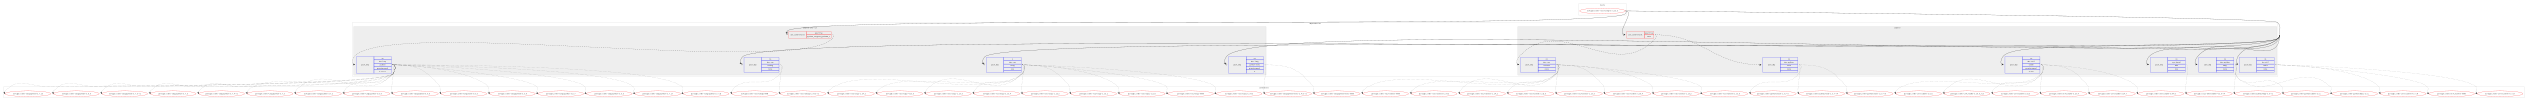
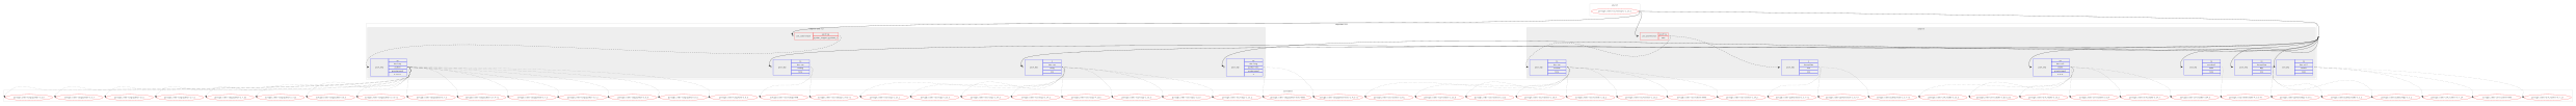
  digraph {
    compound=true
    concentrate=true
    fontname="Source Code Pro"
    fontsize=10
    newrank=true
    rankdir=TB
    ranksep=1.5
    node [color=red fontname="Source Code Pro" fontsize=10]
    edge [arrowhead=vee fontname="Source Code Pro" headport=w style=dotted tailport=e weight=100]
    n1 [label="portage://dev-ros/rostopic-1.13.5" width=4]
    n2 [color=blue label=<<TABLE BORDER="0" CELLBORDER="1" CELLSPACING="0" CELLPADDING="4" WIDTH="220"><TR><TD ROWSPAN="6" CELLPADDING="30">pack_dep</TD></TR><TR><TD WIDTH="110">no</TD></TR><TR><TD>dev-ros</TD></TR><TR><TD>rostest</TD></TR><TR><TD>none</TD></TR><TR><TD></TD></TR></TABLE>> shape=none]
    n3 [color=blue label=<<TABLE BORDER="0" CELLBORDER="1" CELLSPACING="0" CELLPADDING="4" WIDTH="220"><TR><TD ROWSPAN="6" CELLPADDING="30">pack_dep</TD></TR><TR><TD WIDTH="110">no</TD></TR><TR><TD>dev-python</TD></TR><TR><TD>nose</TD></TR><TR><TD>none</TD></TR><TR><TD></TD></TR></TABLE>> shape=none]
    n4 [label=<<TABLE BORDER="0" CELLBORDER="1" CELLSPACING="0" CELLPADDING="4"><TR><TD ROWSPAN="3" CELLPADDING="10">use_conditional</TD></TR><TR><TD>positive</TD></TR><TR><TD>test</TD></TR></TABLE>> shape=none]
    n5 [color=blue label=<<TABLE BORDER="0" CELLBORDER="1" CELLSPACING="0" CELLPADDING="4" WIDTH="220"><TR><TD ROWSPAN="6" CELLPADDING="30">pack_dep</TD></TR><TR><TD WIDTH="110">no</TD></TR><TR><TD>dev-python</TD></TR><TR><TD>empy</TD></TR><TR><TD>none</TD></TR><TR><TD></TD></TR></TABLE>> shape=none]
    n6 [color=blue label=<<TABLE BORDER="0" CELLBORDER="1" CELLSPACING="0" CELLPADDING="4" WIDTH="220"><TR><TD ROWSPAN="6" CELLPADDING="30">pack_dep</TD></TR><TR><TD WIDTH="110">no</TD></TR><TR><TD>dev-util</TD></TR><TR><TD>catkin</TD></TR><TR><TD>none</TD></TR><TR><TD></TD></TR></TABLE>> shape=none]
    n7 [color=blue label=<<TABLE BORDER="0" CELLBORDER="1" CELLSPACING="0" CELLPADDING="4" WIDTH="220"><TR><TD ROWSPAN="6" CELLPADDING="30">pack_dep</TD></TR><TR><TD WIDTH="110">no</TD></TR><TR><TD>dev-util</TD></TR><TR><TD>cmake</TD></TR><TR><TD>greaterequal</TD></TR><TR><TD>3.9.6</TD></TR></TABLE>> shape=none]
    n8 [color=blue label=<<TABLE BORDER="0" CELLBORDER="1" CELLSPACING="0" CELLPADDING="4" WIDTH="220"><TR><TD ROWSPAN="6" CELLPADDING="30">pack_dep</TD></TR><TR><TD WIDTH="110">no</TD></TR><TR><TD>sys-devel</TD></TR><TR><TD>make</TD></TR><TR><TD>none</TD></TR><TR><TD></TD></TR></TABLE>> shape=none]
    n9 [color=blue label=<<TABLE BORDER="0" CELLBORDER="1" CELLSPACING="0" CELLPADDING="4" WIDTH="220"><TR><TD ROWSPAN="6" CELLPADDING="30">pack_dep</TD></TR><TR><TD WIDTH="110">no</TD></TR><TR><TD>dev-lang</TD></TR><TR><TD>python</TD></TR><TR><TD>greaterequal</TD></TR><TR><TD>2.7.5-r2</TD></TR></TABLE>> shape=none]
    n10 [label=<<TABLE BORDER="0" CELLBORDER="1" CELLSPACING="0" CELLPADDING="4"><TR><TD ROWSPAN="3" CELLPADDING="10">use_conditional</TD></TR><TR><TD>positive</TD></TR><TR><TD>python_targets_python2_7</TD></TR></TABLE>> shape=none]
    n11 [color=blue label=<<TABLE BORDER="0" CELLBORDER="1" CELLSPACING="0" CELLPADDING="4" WIDTH="220"><TR><TD ROWSPAN="6" CELLPADDING="30">pack_dep</TD></TR><TR><TD WIDTH="110">no</TD></TR><TR><TD>dev-lang</TD></TR><TR><TD>python-exec</TD></TR><TR><TD>greaterequal</TD></TR><TR><TD>2</TD></TR></TABLE>> shape=none]
    n12 [color=blue label=<<TABLE BORDER="0" CELLBORDER="1" CELLSPACING="0" CELLPADDING="4" WIDTH="220"><TR><TD ROWSPAN="6" CELLPADDING="30">pack_dep</TD></TR><TR><TD WIDTH="110">no</TD></TR><TR><TD>dev-ros</TD></TR><TR><TD>rosbag</TD></TR><TR><TD>none</TD></TR><TR><TD></TD></TR></TABLE>> shape=none]
    n13 [color=blue label=<<TABLE BORDER="0" CELLBORDER="1" CELLSPACING="0" CELLPADDING="4" WIDTH="220"><TR><TD ROWSPAN="6" CELLPADDING="30">pack_dep</TD></TR><TR><TD WIDTH="110">no</TD></TR><TR><TD>dev-ros</TD></TR><TR><TD>rospy</TD></TR><TR><TD>none</TD></TR><TR><TD></TD></TR></TABLE>> shape=none]
    n14 [label="portage://dev-ros/rostest-1.13.0" width=4]
    n15 [label="portage://dev-ros/rostest-1.13.2" width=4]
    n16 [label="portage://dev-ros/rostest-1.18.4" width=4]
    n17 [label="portage://dev-ros/rostest-1.13.5" width=4]
    n18 [label="portage://dev-ros/rostest-1.13.6" width=4]
    n19 [label="portage://dev-ros/rostest-1.14.2" width=4]
    n20 [label="portage://dev-ros/rostest-1.14.3" width=4]
    n21 [label="portage://dev-ros/rostest-9999" width=4]
    n22 [label="portage://dev-python/nose-1.3.7-r1" width=4]
    n23 [label="portage://dev-python/nose-1.3.7-r3" width=4]
    n24 [label="portage://dev-python/nose-1.3.7-r4" width=4]
    n25 [label="portage://dev-python/empy-3.6-r1" width=4]
    n26 [label="portage://dev-python/empy-3.3.2" width=4]
    n27 [label="portage://dev-python/cmake-3.3.3" width=4]
    n28 [label="portage://dev-util/catkin-0.7.14" width=4]
    n29 [label="portage://dev-util/catkin-0.7.17" width=4]
    n30 [label="portage://dev-util/catkin-9999" width=4]
    n31 [label="portage://dev-util/cmake-3.13.5" width=4]
    n32 [label="portage://dev-util/cmake-3.94.6" width=4]
    n33 [label="portage://dev-util/cmake-3.14.7" width=4]
    n34 [label="portage://dev-util/cmake-3.15.4" width=4]
    n35 [label="portage://dev-util/cmake-3.15.5" width=4]
    n36 [label="portage://dev-util/cmake-3.16.0_rc3" width=4]
    n37 [label="portage://sys-devel/make-4.2.6-r4" width=4]
    n38 [label="portage://dev-lang/python-2.7.15" width=4]
    n39 [label="portage://dev-lang/python-2.7.16" width=4]
    n40 [label="portage://dev-lang/python-2.7.17" width=4]
    n41 [label="portage://dev-lang/python-3.5.5" width=4]
    n42 [label="portage://dev-lang/python-3.5.7" width=4]
    n43 [label="portage://dev-lang/python-3.5.9" width=4]
    n44 [label="portage://dev-lang/none-3.6.5" width=4]
    n45 [label="portage://dev-lang/python-3.6.8" width=4]
    n46 [label="portage://dev-lang/python-3.6.9" width=4]
    n47 [label="portage://dev-lang/python-3.7.2" width=4]
    n48 [label="portage://dev-lang/python-3.7.3" width=4]
    n49 [label="portage://dev-lang/python-3.7.4-r1" width=4]
    n50 [label="portage://dev-lang/python-3.7.5" width=4]
    n51 [label="portage://dev-lang/python-3.7.5-r1" width=4]
    n52 [label="portage://dev-lang/python-3.8.0" width=4]
    n53 [label="portage://dev-lang/python-exec-2.4.6-r1" width=4]
    n54 [label="portage://dev-lang/python-exec-9999" width=4]
    n55 [label="portage://dev-ros/rosbag-1.14.3-r1" width=4]
    n56 [label="portage://dev-ros/rosbag-9999" width=4]
    n57 [label="portage://dev-ros/rospy-1.13.0" width=4]
    n58 [label="portage://dev-ros/rospy-1.13.1" width=4]
    n59 [label="portage://dev-ros/rospy-1.13.2" width=4]
    n60 [label="portage://dev-ros/rospy-1.13.4" width=4]
    n61 [label="portage://dev-ros/rospy-1.13.5" width=4]
    n62 [label="portage://dev-ros/rospy-4.13.6" width=4]
    n63 [label="portage://dev-ros/rospy-1.14.2" width=4]
    n64 [label="portage://dev-ros/rospy-1.14.3" width=4]
-   n65 [label="portage://dev-ros/rospy-9999" width=4]
    subgraph cluster_1 {
      color=gray
      label=<<i>ebuild</i>>
      rank=same
      n1
    }
    subgraph cluster_2 {
      color=gray
      label=<<i>dependencies</i>>
      subgraph cluster_3 {
        color=gray
        fillcolor="#eeeeee"
        label=<<i>compile</i>>
        style=filled
        subgraph sub_4 {
          color=gray
          fillcolor="#eeeeee"
          label=<<i>compile</i>>
          style=filled
          n4
          subgraph sub_5 {
            color=gray
            fillcolor="#eeeeee"
            label=<<i>compile</i>>
            style=filled
            n2
          }
          subgraph sub_6 {
            color=gray
            fillcolor="#eeeeee"
            label=<<i>compile</i>>
            style=filled
            n3
          }
        }
        subgraph sub_7 {
          color=gray
          fillcolor="#eeeeee"
          label=<<i>compile</i>>
          style=filled
          n5
        }
        subgraph sub_8 {
          color=gray
          fillcolor="#eeeeee"
          label=<<i>compile</i>>
          style=filled
          n6
        }
        subgraph sub_9 {
          color=gray
          fillcolor="#eeeeee"
          label=<<i>compile</i>>
          style=filled
          n7
        }
        subgraph sub_10 {
          color=gray
          fillcolor="#eeeeee"
          label=<<i>compile</i>>
          style=filled
          n8
        }
      }
      subgraph cluster_11 {
        color=gray
        fillcolor="#eeeeee"
        label=<<i>compile and run</i>>
        style=filled
        subgraph sub_12 {
          color=gray
          fillcolor="#eeeeee"
          label=<<i>compile and run</i>>
          style=filled
          n10
          subgraph sub_13 {
            color=gray
            fillcolor="#eeeeee"
            label=<<i>compile and run</i>>
            style=filled
            n9
          }
        }
        subgraph sub_14 {
          color=gray
          fillcolor="#eeeeee"
          label=<<i>compile and run</i>>
          style=filled
          n11
        }
        subgraph sub_15 {
          color=gray
          fillcolor="#eeeeee"
          label=<<i>compile and run</i>>
          style=filled
          n12
        }
        subgraph sub_16 {
          color=gray
          fillcolor="#eeeeee"
          label=<<i>compile and run</i>>
          style=filled
          n13
        }
      }
      subgraph cluster_17 {
        color=gray
        fillcolor="#eeeeee"
        label=<<i>run</i>>
        style=filled
      }
    }
    subgraph cluster_18 {
      color=gray
      label=<<i>candidates</i>>
      rank=same
      subgraph sub_19 {
        color=black
        label=<<i>candidates</i>>
        nodesep=1
        rank=same
        n14
        n15
        n16
        n17
        n18
        n19
        n20
        n21
      }
      subgraph sub_20 {
        color=black
        label=<<i>candidates</i>>
        nodesep=1
        rank=same
        n22
        n23
        n24
      }
      subgraph sub_21 {
        color=black
        label=<<i>candidates</i>>
        nodesep=1
        rank=same
        n25
        n26
        n27
      }
      subgraph sub_22 {
        color=black
        label=<<i>candidates</i>>
        nodesep=1
        rank=same
        n28
        n29
        n30
      }
      subgraph sub_23 {
        color=black
        label=<<i>candidates</i>>
        nodesep=1
        rank=same
        n31
        n32
        n33
        n34
        n35
        n36
      }
      subgraph sub_24 {
        color=black
        label=<<i>candidates</i>>
        nodesep=1
        rank=same
        n37
      }
      subgraph sub_25 {
        color=black
        label=<<i>candidates</i>>
        nodesep=1
        rank=same
        n38
        n39
        n40
        n41
        n42
        n43
        n44
        n45
        n46
        n47
        n48
        n49
        n50
        n51
        n52
      }
      subgraph sub_26 {
        color=black
        label=<<i>candidates</i>>
        nodesep=1
        rank=same
        n53
        n54
      }
      subgraph sub_27 {
        color=black
        label=<<i>candidates</i>>
        nodesep=1
        rank=same
        n55
        n56
      }
      subgraph sub_28 {
        color=black
        label=<<i>candidates</i>>
        nodesep=1
        rank=same
        n57
        n58
        n59
        n60
        n61
        n62
        n63
        n64
-       n65
      }
    }
    n1 -> n4 [style=solid weight=20]
    n1 -> n5 [style=solid weight=20]
    n1 -> n6 [style=solid weight=20]
    n1 -> n7 [style=solid weight=20]
    n1 -> n8 [style=solid weight=20]
    n1 -> n10 [arrowhead=odotvee style=solid weight=20]
    n1 -> n11 [arrowhead=odotvee style=solid weight=20]
    n1 -> n12 [arrowhead=odotvee style=solid weight=20]
    n1 -> n13 [arrowhead=odotvee style=solid weight=20]
    n2 -> n14
    n2 -> n15
    n2 -> n16
    n2 -> n17
    n2 -> n18
    n2 -> n19
    n2 -> n20
    n2 -> n21
    n3 -> n22
    n3 -> n23
    n3 -> n24
    n4 -> n2 [style=dashed weight=20]
    n4 -> n3 [style=dashed weight=20]
    n5 -> n25
    n5 -> n26
    n5 -> n27
    n6 -> n28
    n6 -> n29
    n6 -> n30
    n7 -> n31
    n7 -> n32
    n7 -> n33
    n7 -> n34
    n7 -> n35
    n7 -> n36
    n8 -> n37
    n9 -> n38
    n9 -> n39
    n9 -> n40
    n9 -> n41
    n9 -> n42
    n9 -> n43
    n9 -> n44
    n9 -> n45
    n9 -> n46
    n9 -> n47
    n9 -> n48
    n9 -> n49
    n9 -> n50
    n9 -> n51
    n9 -> n52
    n10 -> n9 [style=dashed weight=20]
    n11 -> n53
    n11 -> n54
    n12 -> n55
    n12 -> n56
    n13 -> n57
    n13 -> n58
    n13 -> n59
    n13 -> n60
    n13 -> n61
    n13 -> n62
    n13 -> n63
    n13 -> n64
-   n13 -> n65
  }
